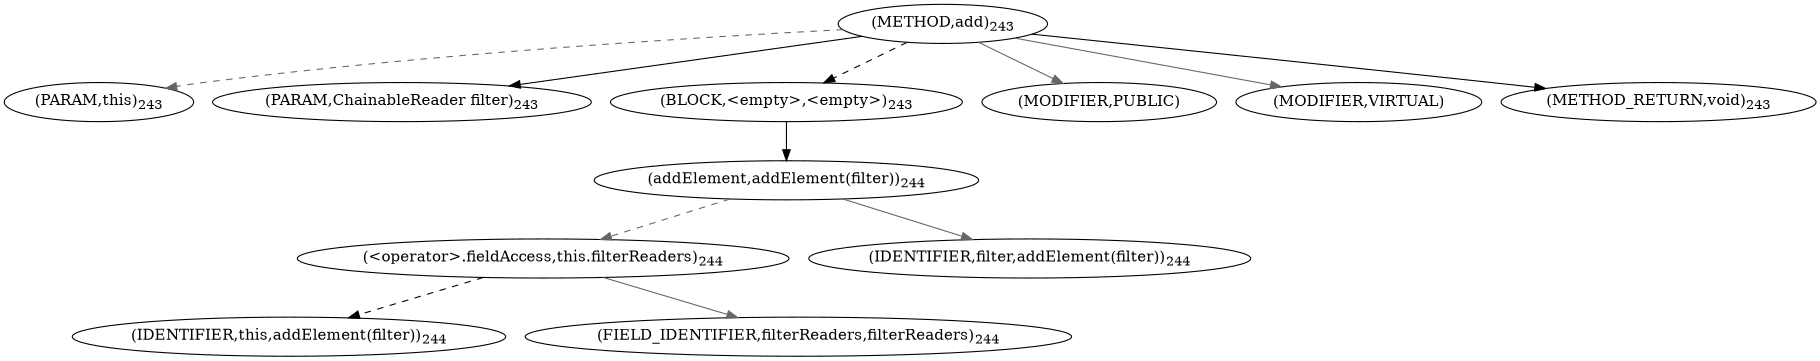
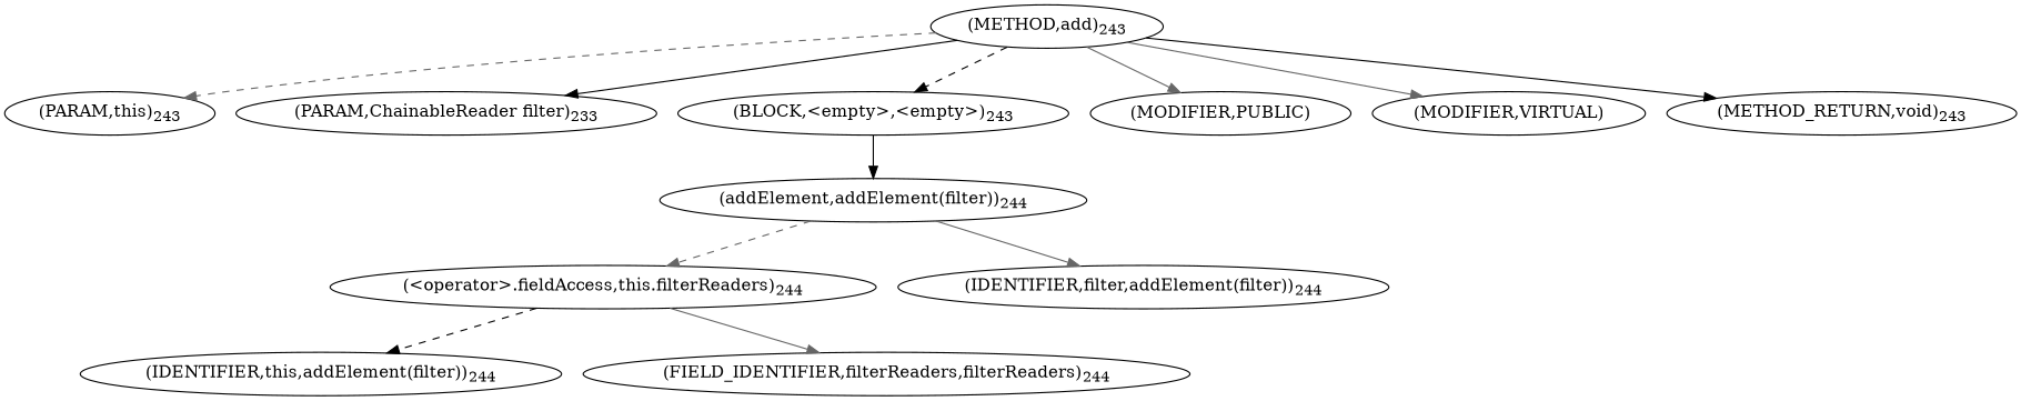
  digraph {
    edge [color=gray40 style=solid]
    n1 [label=<(METHOD,add)<SUB>243</SUB>>]
    n2 [label=<(PARAM,this)<SUB>243</SUB>>]
-   n3 [label=<(PARAM,ChainableReader filter)<SUB>243</SUB>>]
+   n3 [label=<(PARAM,ChainableReader filter)<SUB>233</SUB>>]
    n4 [label=<(BLOCK,&lt;empty&gt;,&lt;empty&gt;)<SUB>243</SUB>>]
    n5 [label=<(MODIFIER,PUBLIC)>]
    n6 [label=<(MODIFIER,VIRTUAL)>]
    n7 [label=<(METHOD_RETURN,void)<SUB>243</SUB>>]
    n8 [label=<(addElement,addElement(filter))<SUB>244</SUB>>]
    n9 [label=<(&lt;operator&gt;.fieldAccess,this.filterReaders)<SUB>244</SUB>>]
    n10 [label=<(IDENTIFIER,filter,addElement(filter))<SUB>244</SUB>>]
    n11 [label=<(IDENTIFIER,this,addElement(filter))<SUB>244</SUB>>]
    n12 [label=<(FIELD_IDENTIFIER,filterReaders,filterReaders)<SUB>244</SUB>>]
    n1 -> n2 [style=dashed]
    n1 -> n3 [color=black]
    n1 -> n4 [color=black style=dashed]
    n1 -> n5
    n1 -> n6
    n1 -> n7 [color=black]
    n4 -> n8 [color=black]
    n8 -> n9 [style=dashed]
    n8 -> n10
    n9 -> n11 [color=black style=dashed]
    n9 -> n12
  }
